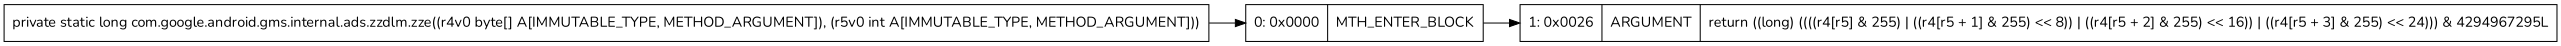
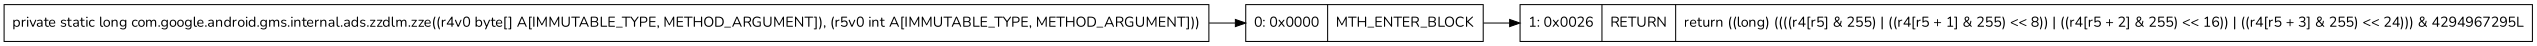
  digraph {
    rankdir=LR
    fontname=Nunito
    node [shape=record fontname=Nunito]
    edge [fontname=Nunito]
    n1 [label="{0\:\ 0x0000|MTH_ENTER_BLOCK\l}"]
-   n2 [label="{1\:\ 0x0026|ARGUMENT\l|return ((long) ((((r4[r5] & 255) \| ((r4[r5 + 1] & 255) \<\< 8)) \| ((r4[r5 + 2] & 255) \<\< 16)) \| ((r4[r5 + 3] & 255) \<\< 24))) & 4294967295L\l}"]
+   n2 [label="{1\:\ 0x0026|RETURN\l|return ((long) ((((r4[r5] & 255) \| ((r4[r5 + 1] & 255) \<\< 8)) \| ((r4[r5 + 2] & 255) \<\< 16)) \| ((r4[r5 + 3] & 255) \<\< 24))) & 4294967295L\l}"]
    n3 [label="{private static long com.google.android.gms.internal.ads.zzdlm.zze((r4v0 byte[] A[IMMUTABLE_TYPE, METHOD_ARGUMENT]), (r5v0 int A[IMMUTABLE_TYPE, METHOD_ARGUMENT])) }"]
    n1 -> n2
    n3 -> n1
  }
